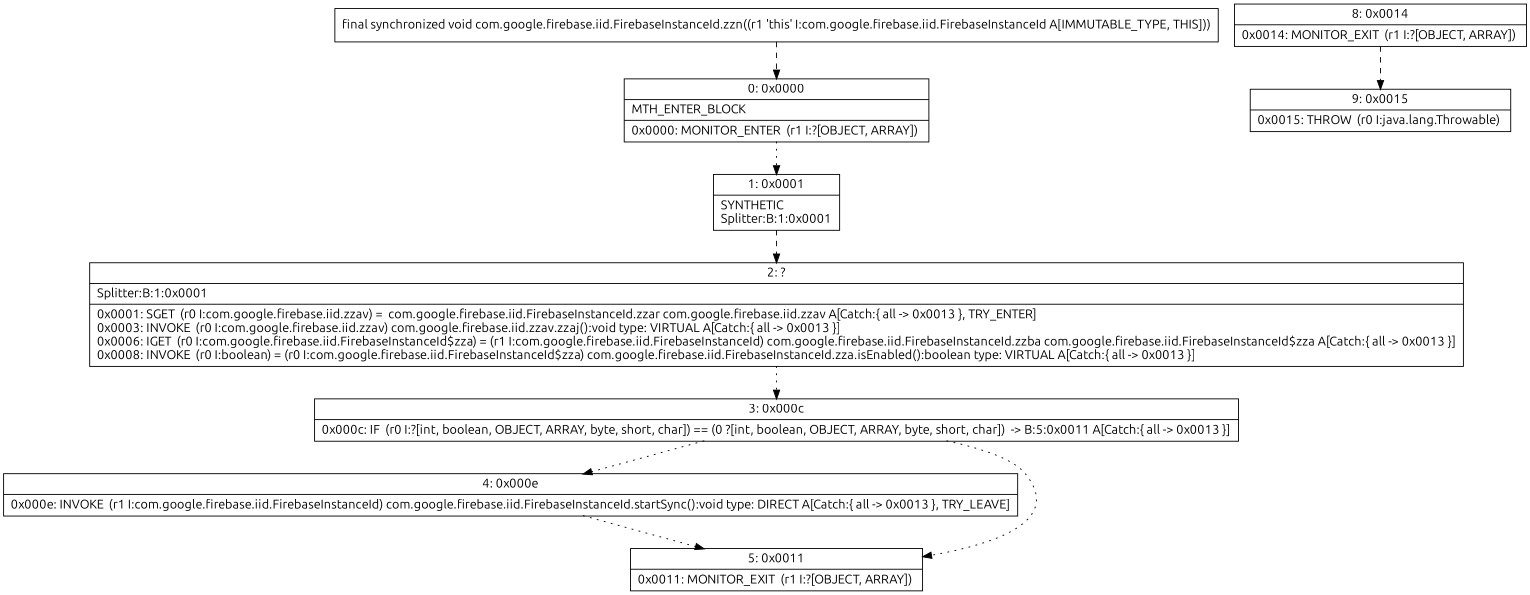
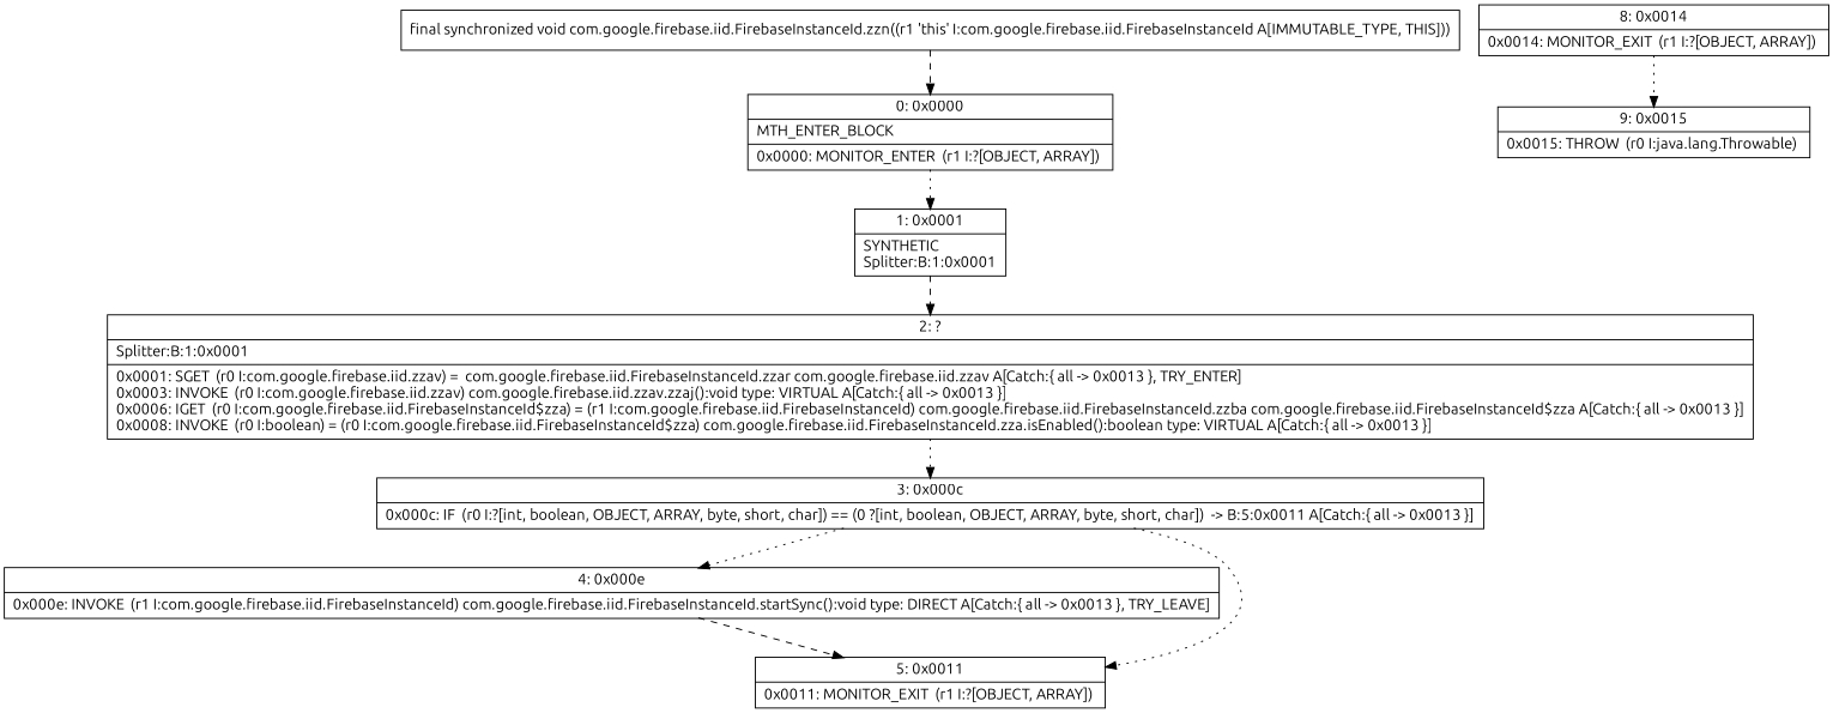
  digraph {
    fontname=Ubuntu
    node [fontname=Ubuntu shape=record]
    edge [fontname=Ubuntu style=dotted]
    n1 [label="{0\:\ 0x0000|MTH_ENTER_BLOCK\l|0x0000: MONITOR_ENTER  (r1 I:?[OBJECT, ARRAY]) \l}"]
    n2 [label="{1\:\ 0x0001|SYNTHETIC\lSplitter:B:1:0x0001\l}"]
    n3 [label="{2\:\ ?|Splitter:B:1:0x0001\l|0x0001: SGET  (r0 I:com.google.firebase.iid.zzav) =  com.google.firebase.iid.FirebaseInstanceId.zzar com.google.firebase.iid.zzav A[Catch:\{ all \-\> 0x0013 \}, TRY_ENTER]\l0x0003: INVOKE  (r0 I:com.google.firebase.iid.zzav) com.google.firebase.iid.zzav.zzaj():void type: VIRTUAL A[Catch:\{ all \-\> 0x0013 \}]\l0x0006: IGET  (r0 I:com.google.firebase.iid.FirebaseInstanceId$zza) = (r1 I:com.google.firebase.iid.FirebaseInstanceId) com.google.firebase.iid.FirebaseInstanceId.zzba com.google.firebase.iid.FirebaseInstanceId$zza A[Catch:\{ all \-\> 0x0013 \}]\l0x0008: INVOKE  (r0 I:boolean) = (r0 I:com.google.firebase.iid.FirebaseInstanceId$zza) com.google.firebase.iid.FirebaseInstanceId.zza.isEnabled():boolean type: VIRTUAL A[Catch:\{ all \-\> 0x0013 \}]\l}"]
    n4 [label="{3\:\ 0x000c|0x000c: IF  (r0 I:?[int, boolean, OBJECT, ARRAY, byte, short, char]) == (0 ?[int, boolean, OBJECT, ARRAY, byte, short, char])  \-\> B:5:0x0011 A[Catch:\{ all \-\> 0x0013 \}]\l}"]
    n5 [label="{4\:\ 0x000e|0x000e: INVOKE  (r1 I:com.google.firebase.iid.FirebaseInstanceId) com.google.firebase.iid.FirebaseInstanceId.startSync():void type: DIRECT A[Catch:\{ all \-\> 0x0013 \}, TRY_LEAVE]\l}"]
    n6 [label="{5\:\ 0x0011|0x0011: MONITOR_EXIT  (r1 I:?[OBJECT, ARRAY]) \l}"]
    n7 [label="{8\:\ 0x0014|0x0014: MONITOR_EXIT  (r1 I:?[OBJECT, ARRAY]) \l}"]
    n8 [label="{9\:\ 0x0015|0x0015: THROW  (r0 I:java.lang.Throwable) \l}"]
    n9 [label="{final synchronized void com.google.firebase.iid.FirebaseInstanceId.zzn((r1 'this' I:com.google.firebase.iid.FirebaseInstanceId A[IMMUTABLE_TYPE, THIS])) }"]
    n1 -> n2
    n2 -> n3 [style=dashed]
    n3 -> n4
    n4 -> n5
    n4 -> n6
-   n5 -> n6
-   n7 -> n8 [style=dashed]
+   n5 -> n6 [style=dashed]
+   n7 -> n8
    n9 -> n1 [style=dashed]
  }
